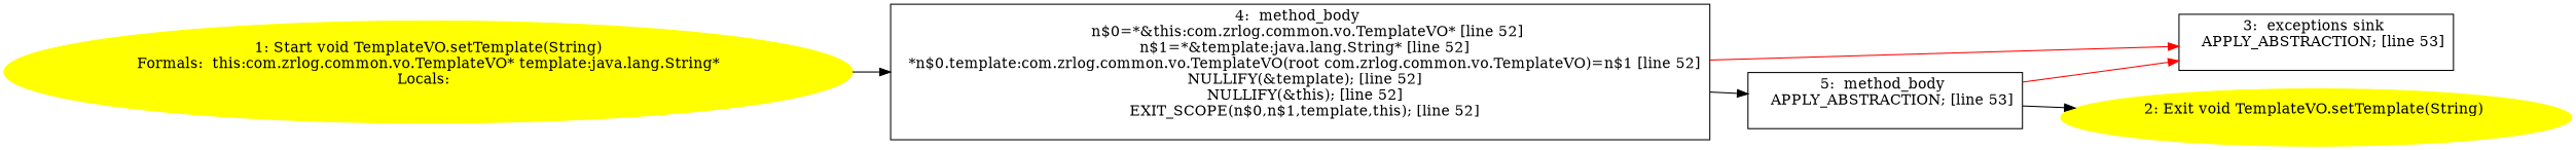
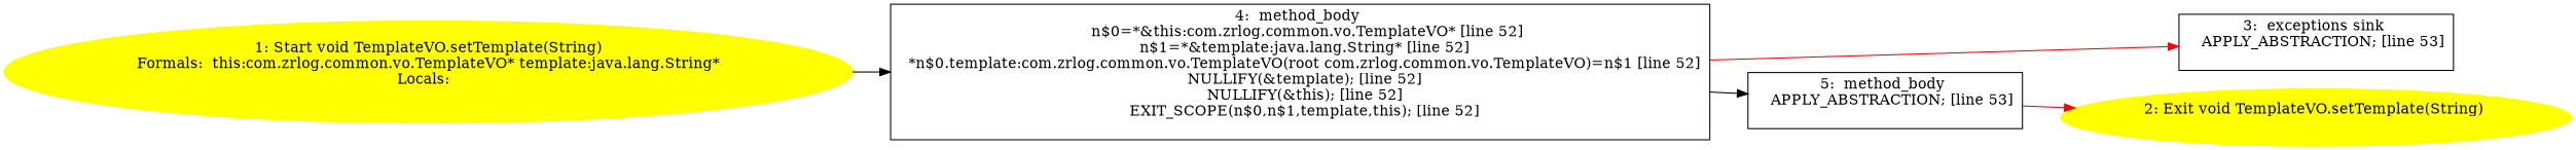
  digraph {
    fontname="DejaVu Serif"
    rankdir=LR
    node [fontname="DejaVu Serif" shape=box]
    edge [fontname="DejaVu Serif"]
    n1 [color=yellow label="1: Start void TemplateVO.setTemplate(String)\nFormals:  this:com.zrlog.common.vo.TemplateVO* template:java.lang.String*\nLocals:  \n  " style=filled shape=""]
    n2 [label="4:  method_body \n   n$0=*&this:com.zrlog.common.vo.TemplateVO* [line 52]\n  n$1=*&template:java.lang.String* [line 52]\n  *n$0.template:com.zrlog.common.vo.TemplateVO(root com.zrlog.common.vo.TemplateVO)=n$1 [line 52]\n  NULLIFY(&template); [line 52]\n  NULLIFY(&this); [line 52]\n  EXIT_SCOPE(n$0,n$1,template,this); [line 52]\n "]
    n3 [label="3:  exceptions sink \n   APPLY_ABSTRACTION; [line 53]\n "]
    n4 [label="5:  method_body \n   APPLY_ABSTRACTION; [line 53]\n "]
    n5 [color=yellow label="2: Exit void TemplateVO.setTemplate(String) \n  " style=filled shape=""]
    n1 -> n2
    n2 -> n3 [color=red]
    n2 -> n4
-   n4 -> n3 [color=red]
-   n4 -> n5
+   n4 -> n5 [color=red]
  }
